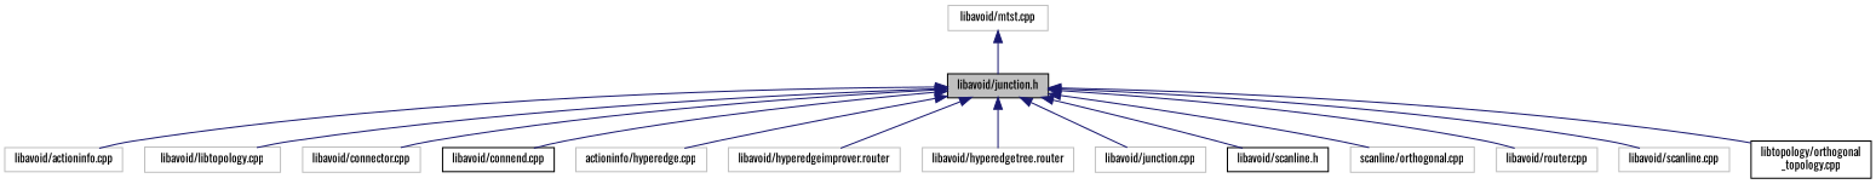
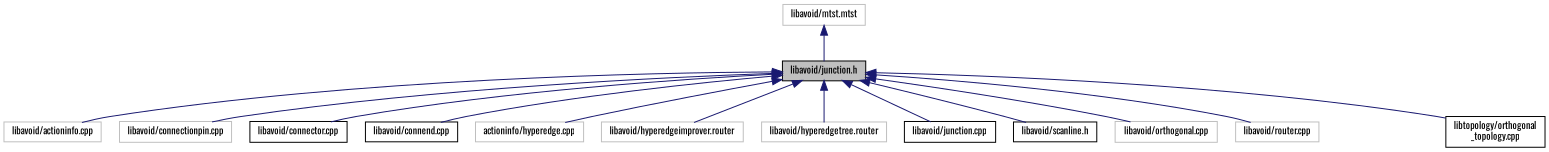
  digraph {
    fontname=Oswald
    node [color=grey75 fillcolor=white fontname=Oswald fontsize=10 shape=record style=filled]
    edge [color=midnightblue dir=back fontname=Oswald fontsize=10 labelfontname=Helvetica labelfontsize=10 style=solid]
    n1 [color=black fillcolor=grey75 fontcolor=black height=0.2 label="libavoid/junction.h" width=0.4]
    n2 [height=0.2 label="libavoid/actioninfo.cpp" width=0.4]
-   n3 [height=0.2 label="libavoid/libtopology.cpp" width=0.4]
-   n4 [height=0.2 label="libavoid/connector.cpp" width=0.4]
+   n3 [height=0.2 label="libavoid/connectionpin.cpp" width=0.4]
+   n4 [color=black height=0.2 label="libavoid/connector.cpp" width=0.4]
    n5 [color=black height=0.2 label="libavoid/connend.cpp" width=0.4]
    n6 [height=0.2 label="actioninfo/hyperedge.cpp" width=0.4]
    n7 [height=0.2 label="libavoid/hyperedgeimprover.router" width=0.4]
    n8 [height=0.2 label="libavoid/hyperedgetree.router" width=0.4]
-   n9 [height=0.2 label="libavoid/junction.cpp" width=0.4]
+   n9 [color=black height=0.2 label="libavoid/junction.cpp" width=0.4]
    n10 [color=black height=0.2 label="libavoid/scanline.h" width=0.4]
-   n11 [height=0.2 label="scanline/orthogonal.cpp" width=0.4]
+   n11 [height=0.2 label="libavoid/orthogonal.cpp" width=0.4]
    n12 [height=0.2 label="libavoid/router.cpp" width=0.4]
-   n13 [height=0.2 label="libavoid/scanline.cpp" width=0.4]
    n14 [color=black height=0.2 label="libtopology/orthogonal\l_topology.cpp" width=0.4]
-   n15 [height=0.2 label="libavoid/mtst.cpp" width=0.4]
+   n15 [height=0.2 label="libavoid/mtst.mtst" width=0.4]
    n1 -> n2
    n1 -> n3
    n1 -> n4
    n1 -> n5
    n1 -> n6
    n1 -> n7
    n1 -> n8
    n1 -> n9
    n1 -> n10
    n1 -> n11
    n1 -> n12
-   n1 -> n13
    n1 -> n14
    n15 -> n1
  }
